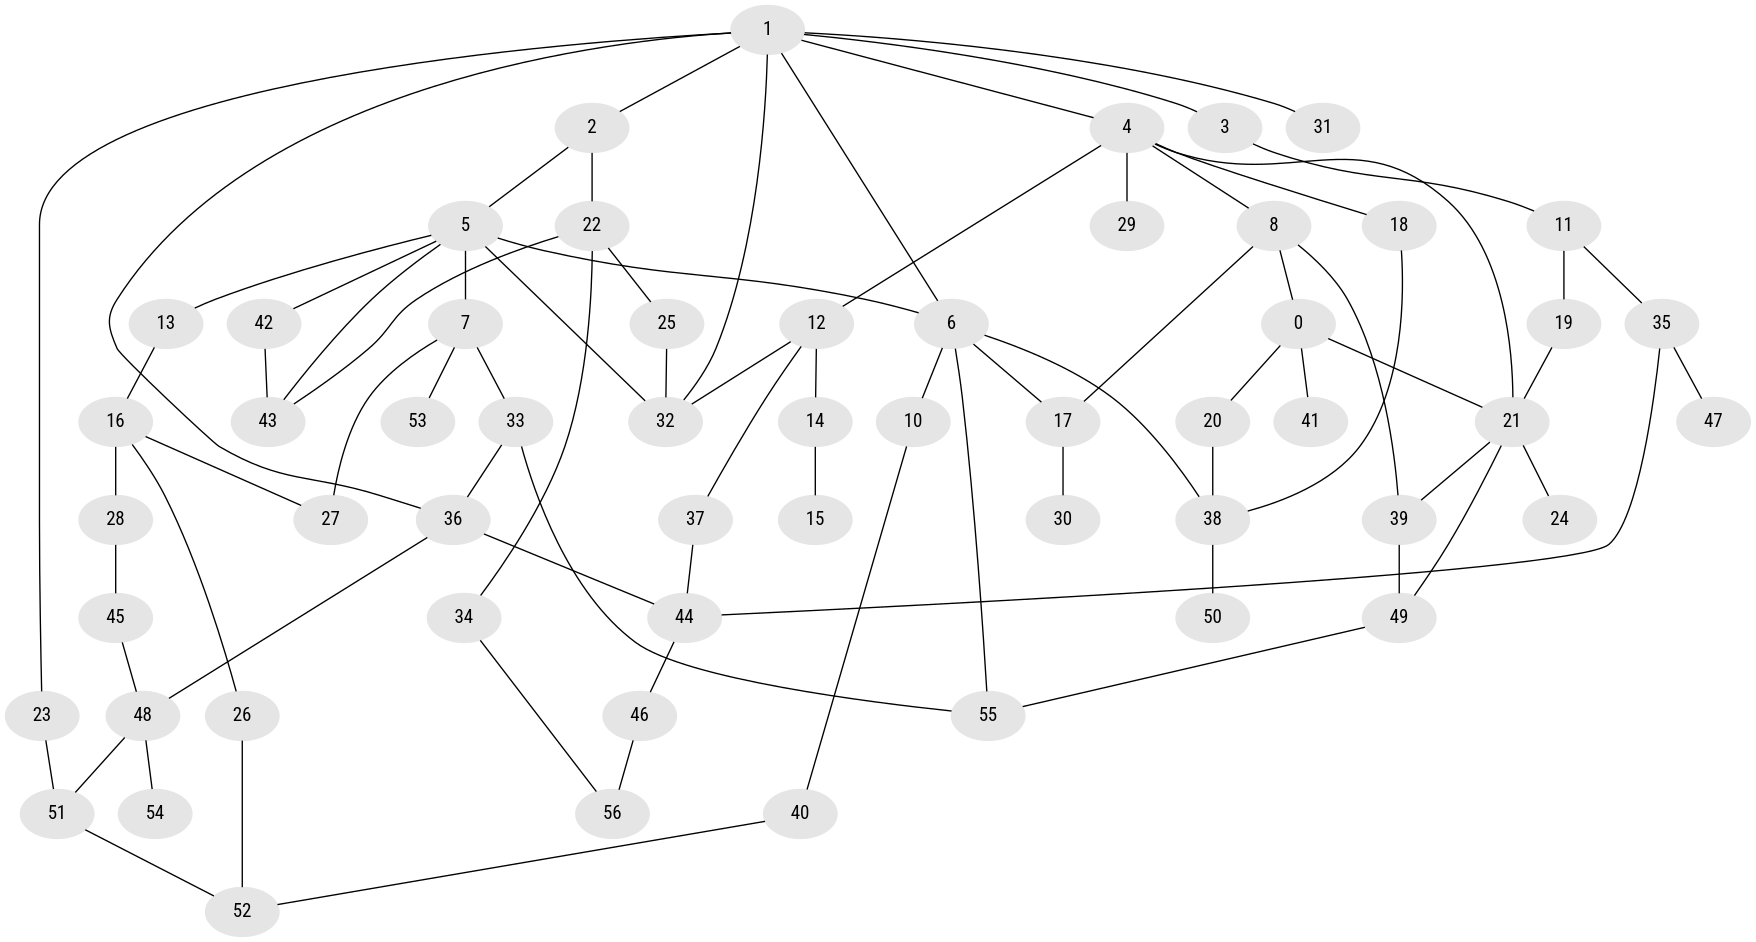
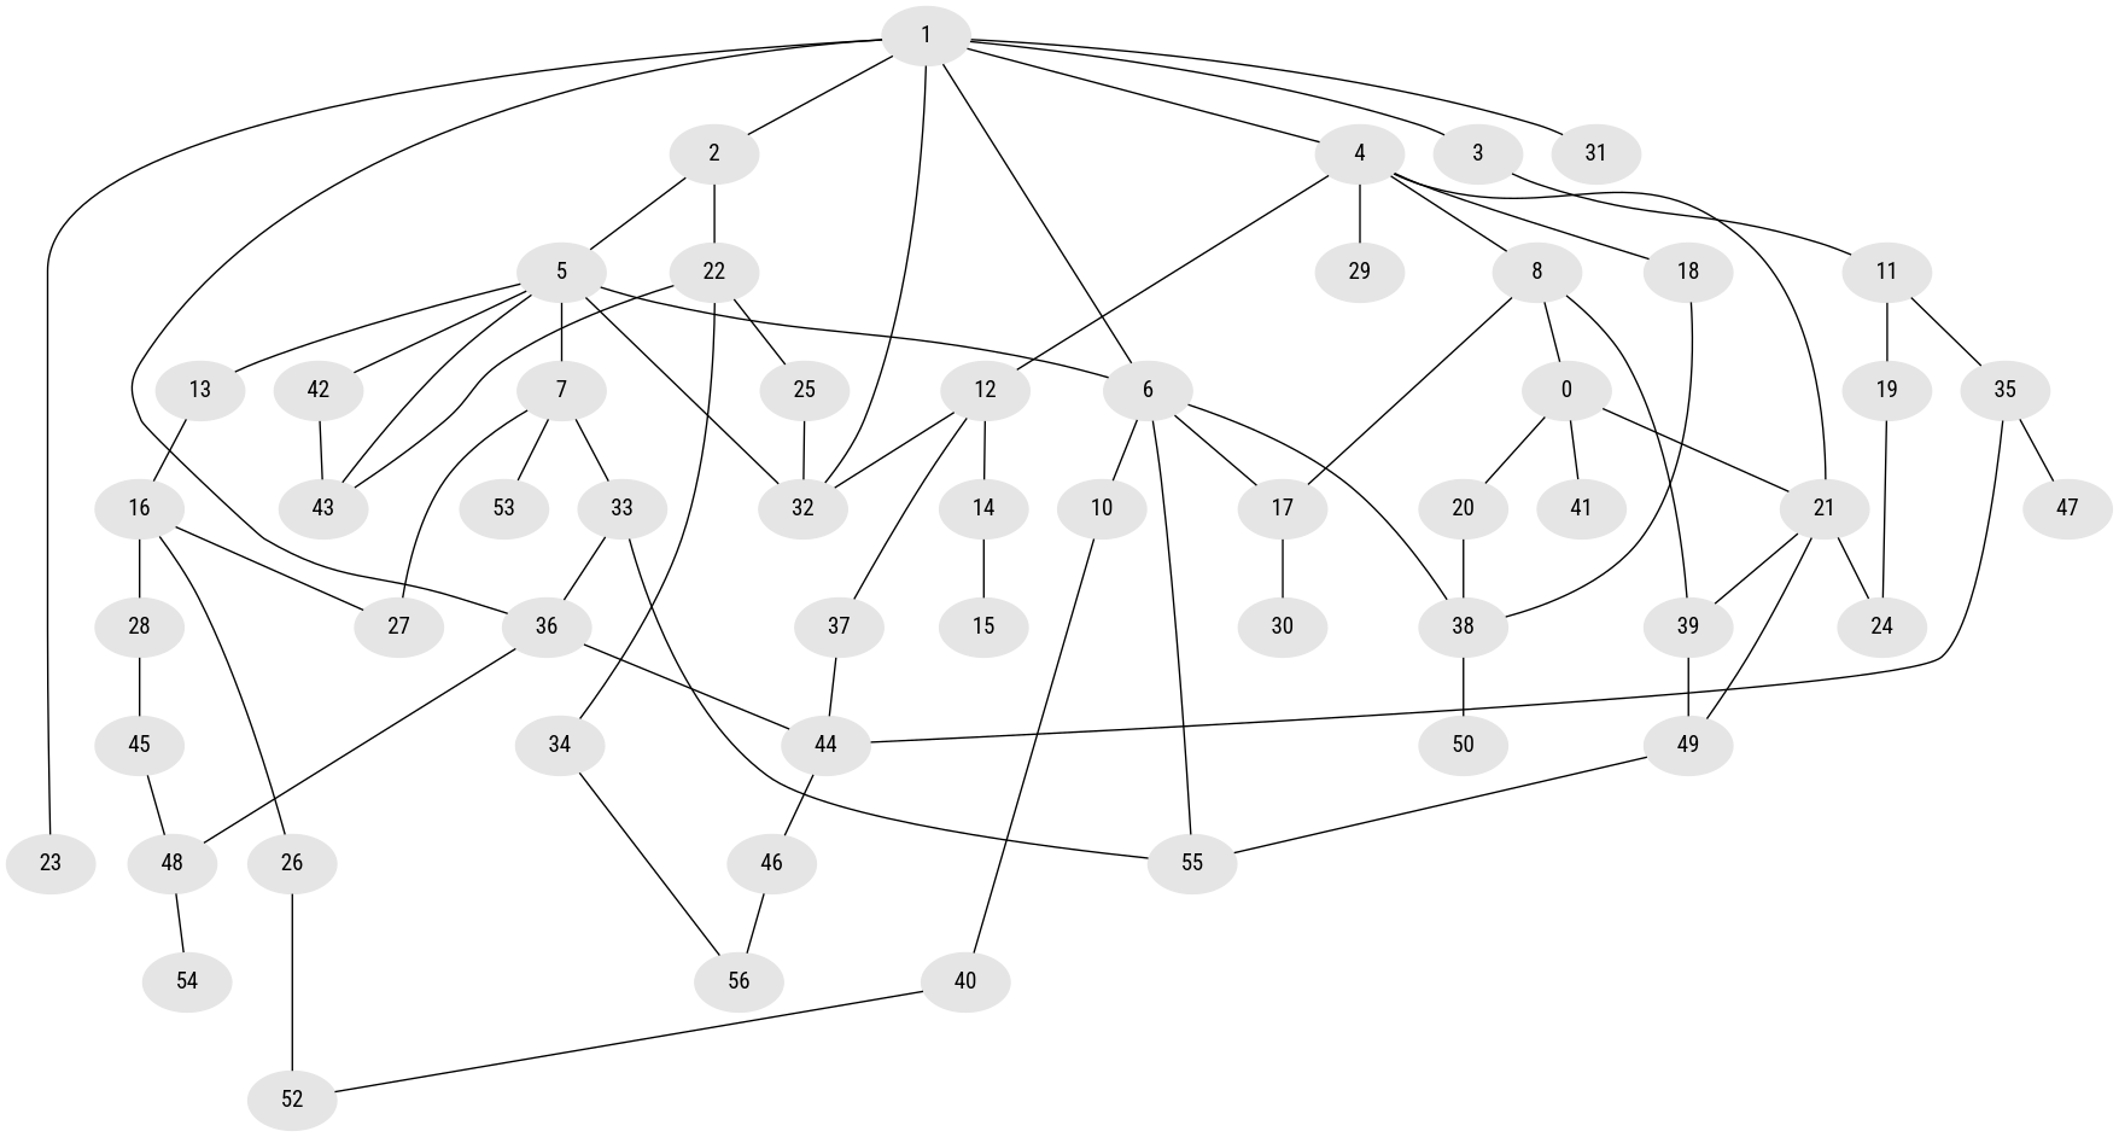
  graph {
    fontname="Roboto Condensed"
    node [color=gray90 fontname="Roboto Condensed" style=filled]
    edge [fontname="Roboto Condensed"]
    1
    2
    3
    4
    6
    23
    31
    32
    36
    5
    22
    11
    8
    12
    18
    21
    29
    10
    17
    38
    55
-   51
    44
    48
    7
    13
    42
    43
    25
    34
    19
    35
    n33 [label=0]
    39
    14
    37
    24
    49
    27
    33
    53
    16
    40
    30
    50
    20
    41
    52
    47
    15
    26
    28
    45
    56
    46
    54
    1 -- 2
    1 -- 3
    1 -- 4
    1 -- 6
    1 -- 23
    1 -- 31
    1 -- 32
    1 -- 36
    2 -- 5
    2 -- 22
    3 -- 11
    4 -- 8
    4 -- 12
    4 -- 18
    4 -- 21
    4 -- 29
    6 -- 10
    6 -- 17
    6 -- 38
    6 -- 55
-   23 -- 51
    36 -- 44
    36 -- 48
    5 -- 6
    5 -- 32
    5 -- 7
    5 -- 13
    5 -- 42
    5 -- 43
    22 -- 43
    22 -- 25
    22 -- 34
    11 -- 19
    11 -- 35
    8 -- 17
    8 -- n33
    8 -- 39
    12 -- 32
    12 -- 14
    12 -- 37
    18 -- 38
    21 -- 39
    21 -- 24
    21 -- 49
    10 -- 40
    17 -- 30
    38 -- 50
-   51 -- 52
    44 -- 46
-   48 -- 51
    48 -- 54
    7 -- 27
    7 -- 33
    7 -- 53
    13 -- 16
    42 -- 43
    25 -- 32
    34 -- 56
-   19 -- 21
+   19 -- 24
    35 -- 44
    35 -- 47
    n33 -- 21
    n33 -- 20
    n33 -- 41
    39 -- 49
    14 -- 15
    37 -- 44
    49 -- 55
    33 -- 36
    33 -- 55
    16 -- 27
    16 -- 26
    16 -- 28
    40 -- 52
    20 -- 38
    26 -- 52
    28 -- 45
    45 -- 48
    46 -- 56
  }
